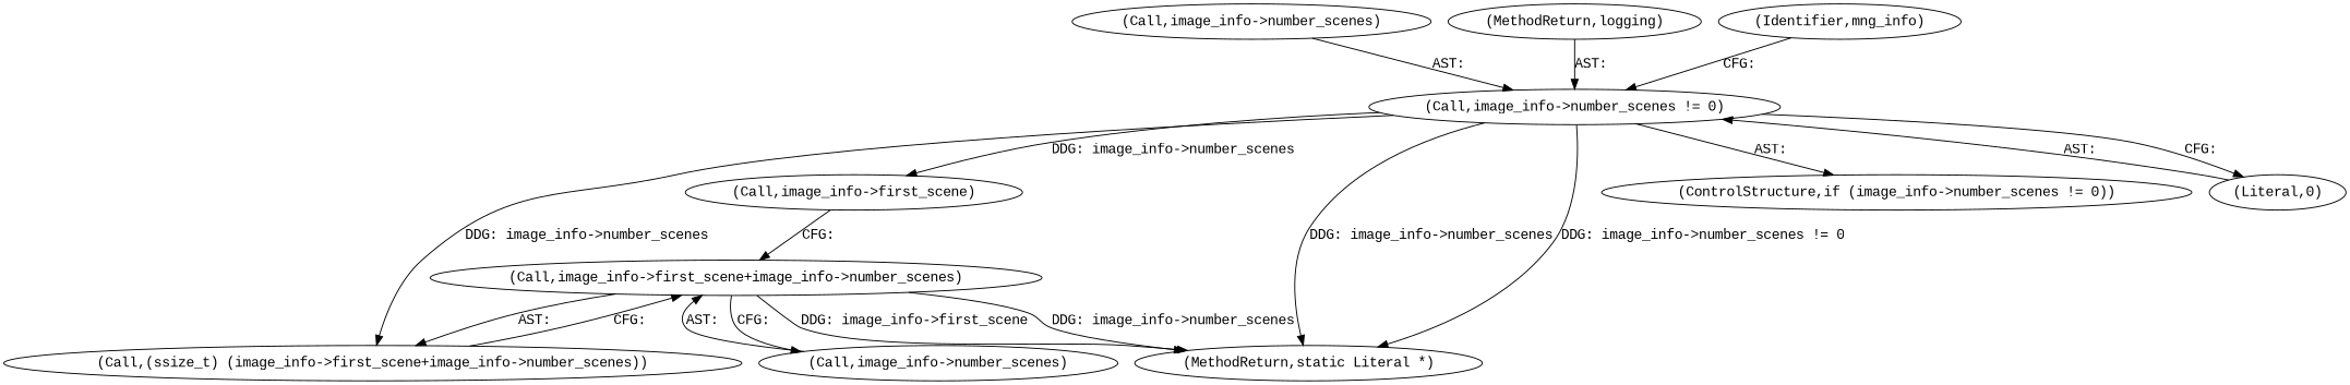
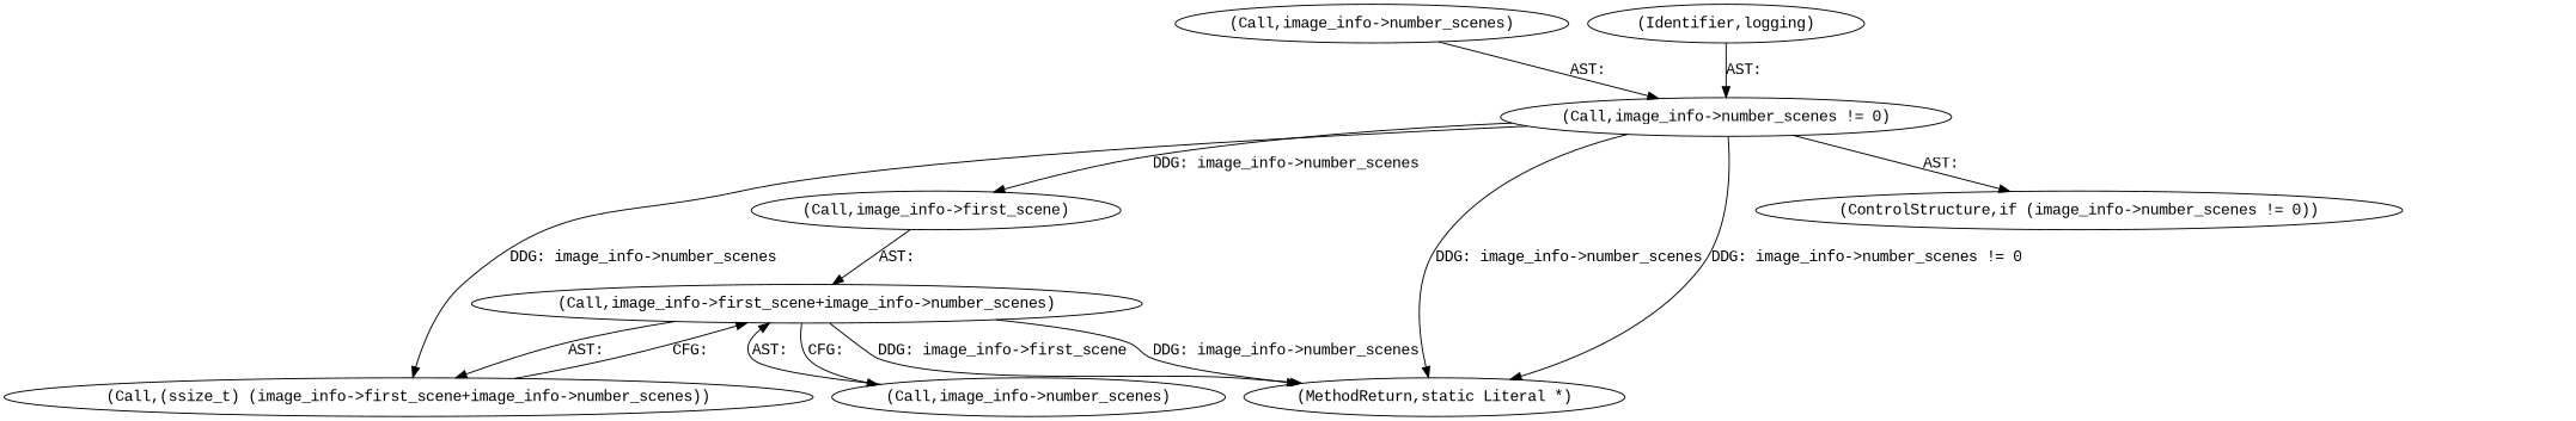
  digraph {
    fontname="Liberation Mono"
    node [fontname="Liberation Mono"]
    edge [fontname="Liberation Mono"]
    n1 [label="(Call,image_info->first_scene+image_info->number_scenes)"]
    n2 [label="(MethodReturn,static Literal *)"]
    n3 [label="(Call,(ssize_t) (image_info->first_scene+image_info->number_scenes))"]
    n4 [label="(Call,image_info->number_scenes)"]
    n5 [label="(Call,image_info->number_scenes != 0)"]
    n6 [label="(ControlStructure,if (image_info->number_scenes != 0))"]
-   n7 [label="(Literal,0)"]
    n8 [label="(Call,image_info->first_scene)"]
    n9 [label="(Call,image_info->number_scenes)"]
-   n10 [label="(MethodReturn,logging)"]
-   n11 [label="(Identifier,mng_info)"]
+   n10 [label="(Identifier,logging)"]
    n1 -> n2 [label="DDG: image_info->first_scene"]
    n1 -> n2 [label="DDG: image_info->number_scenes"]
    n1 -> n3 [label="AST: "]
    n1 -> n4 [label="CFG: "]
    n3 -> n1 [label="CFG: "]
    n4 -> n1 [label="AST: "]
    n5 -> n2 [label="DDG: image_info->number_scenes"]
    n5 -> n2 [label="DDG: image_info->number_scenes != 0"]
    n5 -> n3 [label="DDG: image_info->number_scenes"]
    n5 -> n6 [label="AST: "]
-   n5 -> n7 [label="CFG: "]
    n5 -> n8 [label="DDG: image_info->number_scenes"]
-   n7 -> n5 [label="AST: "]
-   n8 -> n1 [label="CFG: "]
+   n8 -> n1 [label="AST: "]
    n9 -> n5 [label="AST: "]
    n10 -> n5 [label="AST: "]
-   n11 -> n5 [label="CFG: "]
  }
